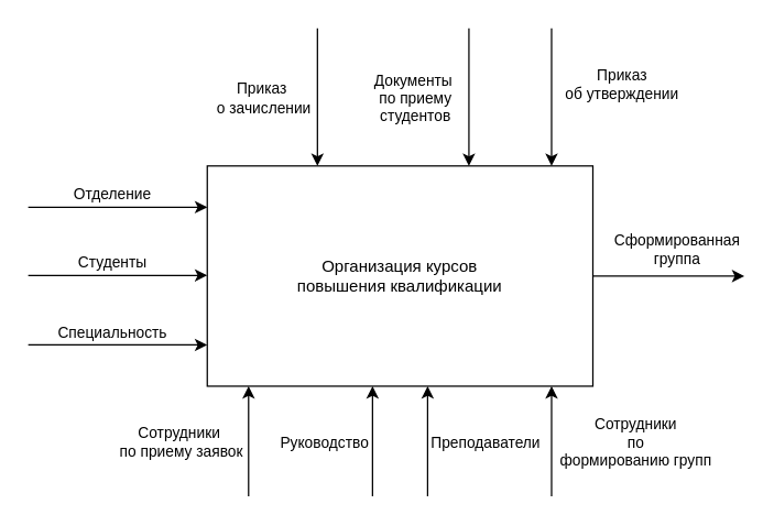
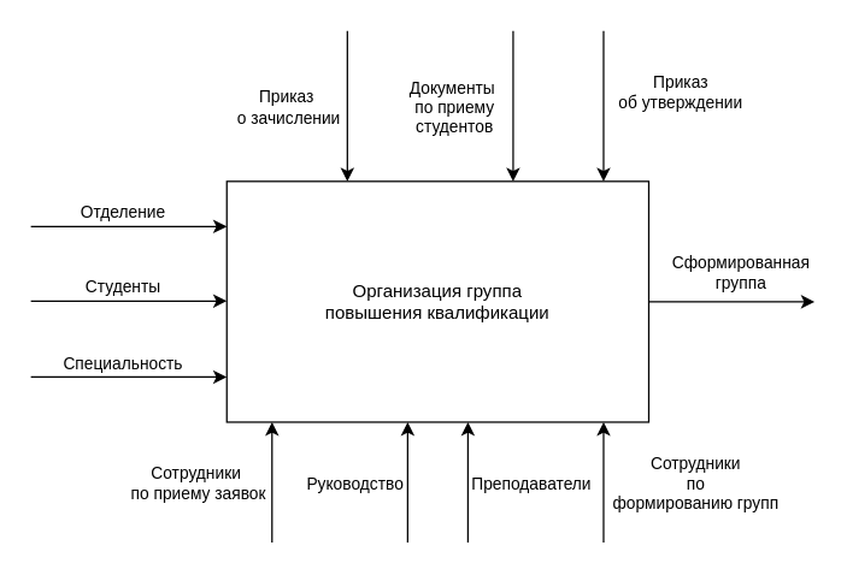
  <mxCell id="0" />
  <mxCell id="1" parent="0" />
- <mxCell id="2" value="Организация курсов &lt;br&gt;повышения квалификации" style="rounded=0;whiteSpace=wrap;html=1;" vertex="1" parent="1"><mxGeometry x="150" y="120" width="280" height="160" as="geometry" /></mxCell>
+ <mxCell id="2" value="Организация группа &lt;br&gt;повышения квалификации" style="rounded=0;whiteSpace=wrap;html=1;" vertex="1" parent="1"><mxGeometry x="150" y="120" width="280" height="160" as="geometry" /></mxCell>
  <mxCell id="3" value="" style="endArrow=classic;html=1;rounded=0;" edge="1" parent="1" source="2"><mxGeometry width="50" height="50" relative="1" as="geometry"><mxPoint x="470" y="225" as="sourcePoint" /><mxPoint x="540" y="200" as="targetPoint" /></mxGeometry></mxCell>
  <mxCell id="4" value="Сформированная&lt;br&gt;группа" style="edgeLabel;html=1;align=center;verticalAlign=middle;resizable=0;points=[];" vertex="1" connectable="0" parent="3"><mxGeometry x="-0.327" y="1" relative="1" as="geometry"><mxPoint x="23" y="-19" as="offset" /></mxGeometry></mxCell>
  <mxCell id="5" value="" style="endArrow=classic;html=1;rounded=0;" edge="1" parent="1"><mxGeometry width="50" height="50" relative="1" as="geometry"><mxPoint x="230" y="20" as="sourcePoint" /><mxPoint x="230" y="120" as="targetPoint" /><Array as="points" /></mxGeometry></mxCell>
  <mxCell id="6" value="Приказ&amp;nbsp;&lt;br&gt;о зачислении&lt;br&gt;" style="edgeLabel;html=1;align=center;verticalAlign=middle;resizable=0;points=[];" vertex="1" connectable="0" parent="5"><mxGeometry x="-0.731" y="-4" relative="1" as="geometry"><mxPoint x="-36" y="37" as="offset" /></mxGeometry></mxCell>
  <mxCell id="7" value="" style="endArrow=classic;html=1;rounded=0;" edge="1" parent="1"><mxGeometry width="50" height="50" relative="1" as="geometry"><mxPoint x="20" y="250" as="sourcePoint" /><mxPoint x="150" y="250" as="targetPoint" /></mxGeometry></mxCell>
  <mxCell id="8" value="Преподаватели" style="edgeLabel;html=1;align=center;verticalAlign=middle;resizable=0;points=[];" vertex="1" connectable="0" parent="7"><mxGeometry x="-0.218" y="-1" relative="1" as="geometry"><mxPoint x="280" y="69" as="offset" /></mxGeometry></mxCell>
  <mxCell id="9" value="Специальность" style="edgeLabel;html=1;align=center;verticalAlign=middle;resizable=0;points=[];" vertex="1" connectable="0" parent="7"><mxGeometry x="-0.169" y="1" relative="1" as="geometry"><mxPoint x="6" y="-9" as="offset" /></mxGeometry></mxCell>
  <mxCell id="10" value="" style="endArrow=classic;html=1;rounded=0;entryX=0;entryY=0.75;entryDx=0;entryDy=0;" edge="1" parent="1"><mxGeometry width="50" height="50" relative="1" as="geometry"><mxPoint x="20" y="199.52" as="sourcePoint" /><mxPoint x="150" y="199.52" as="targetPoint" /></mxGeometry></mxCell>
  <mxCell id="11" value="Студенты" style="edgeLabel;html=1;align=center;verticalAlign=middle;resizable=0;points=[];" vertex="1" connectable="0" parent="10"><mxGeometry x="-0.538" y="-1" relative="1" as="geometry"><mxPoint x="30" y="-11" as="offset" /></mxGeometry></mxCell>
  <mxCell id="12" value="" style="endArrow=classic;html=1;rounded=0;" edge="1" parent="1"><mxGeometry width="50" height="50" relative="1" as="geometry"><mxPoint x="310" y="360" as="sourcePoint" /><mxPoint x="310" y="280" as="targetPoint" /><Array as="points"><mxPoint x="310" y="300" /></Array></mxGeometry></mxCell>
  <mxCell id="13" value="" style="endArrow=classic;html=1;rounded=0;entryX=0;entryY=0.75;entryDx=0;entryDy=0;" edge="1" parent="1"><mxGeometry width="50" height="50" relative="1" as="geometry"><mxPoint x="20" y="150" as="sourcePoint" /><mxPoint x="150" y="150" as="targetPoint" /></mxGeometry></mxCell>
  <mxCell id="14" value="Отделение" style="edgeLabel;html=1;align=center;verticalAlign=middle;resizable=0;points=[];" vertex="1" connectable="0" parent="13"><mxGeometry x="-0.169" y="1" relative="1" as="geometry"><mxPoint x="6" y="-9" as="offset" /></mxGeometry></mxCell>
  <mxCell id="15" value="" style="endArrow=classic;html=1;rounded=0;" edge="1" parent="1"><mxGeometry width="50" height="50" relative="1" as="geometry"><mxPoint x="340" y="20" as="sourcePoint" /><mxPoint x="340" y="120" as="targetPoint" /><Array as="points" /></mxGeometry></mxCell>
  <mxCell id="16" value="Документы&amp;nbsp;&lt;br&gt;по приему&lt;br&gt;студентов" style="edgeLabel;html=1;align=center;verticalAlign=middle;resizable=0;points=[];" vertex="1" connectable="0" parent="15"><mxGeometry x="-0.731" y="-4" relative="1" as="geometry"><mxPoint x="-36" y="37" as="offset" /></mxGeometry></mxCell>
  <mxCell id="17" value="" style="endArrow=classic;html=1;rounded=0;" edge="1" parent="1"><mxGeometry width="50" height="50" relative="1" as="geometry"><mxPoint x="180" y="360" as="sourcePoint" /><mxPoint x="180" y="280" as="targetPoint" /></mxGeometry></mxCell>
  <mxCell id="18" value="Сотрудники&amp;nbsp;&lt;br&gt;по приему заявок" style="edgeLabel;html=1;align=center;verticalAlign=middle;resizable=0;points=[];" vertex="1" connectable="0" parent="17"><mxGeometry x="0.305" y="-1" relative="1" as="geometry"><mxPoint x="-51" y="12" as="offset" /></mxGeometry></mxCell>
  <mxCell id="19" value="" style="endArrow=classic;html=1;rounded=0;" edge="1" parent="1"><mxGeometry width="50" height="50" relative="1" as="geometry"><mxPoint x="400" y="360" as="sourcePoint" /><mxPoint x="400" y="280" as="targetPoint" /></mxGeometry></mxCell>
  <mxCell id="20" value="Сотрудники&lt;br&gt;по &lt;br&gt;формированию групп" style="edgeLabel;html=1;align=center;verticalAlign=middle;resizable=0;points=[];" vertex="1" connectable="0" parent="19"><mxGeometry x="-0.523" y="1" relative="1" as="geometry"><mxPoint x="61" y="-21" as="offset" /></mxGeometry></mxCell>
  <mxCell id="21" value="" style="endArrow=classic;html=1;rounded=0;" edge="1" parent="1"><mxGeometry width="50" height="50" relative="1" as="geometry"><mxPoint x="400" y="20" as="sourcePoint" /><mxPoint x="400" y="120" as="targetPoint" /></mxGeometry></mxCell>
  <mxCell id="22" value="Приказ&lt;br&gt;об утверждении" style="edgeLabel;html=1;align=center;verticalAlign=middle;resizable=0;points=[];" vertex="1" connectable="0" parent="21"><mxGeometry x="-0.337" relative="1" as="geometry"><mxPoint x="50" y="7" as="offset" /></mxGeometry></mxCell>
  <mxCell id="23" value="" style="endArrow=classic;html=1;rounded=0;" edge="1" parent="1"><mxGeometry width="50" height="50" relative="1" as="geometry"><mxPoint x="270" y="360" as="sourcePoint" /><mxPoint x="270" y="280" as="targetPoint" /></mxGeometry></mxCell>
  <mxCell id="24" value="Руководство" style="edgeLabel;html=1;align=center;verticalAlign=middle;resizable=0;points=[];" vertex="1" connectable="0" parent="23"><mxGeometry x="0.305" y="-1" relative="1" as="geometry"><mxPoint x="-37" y="12" as="offset" /></mxGeometry></mxCell>
